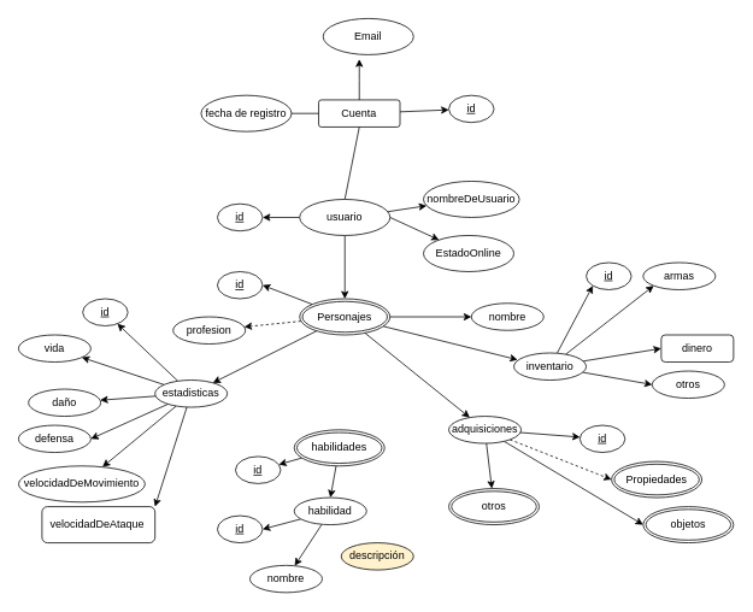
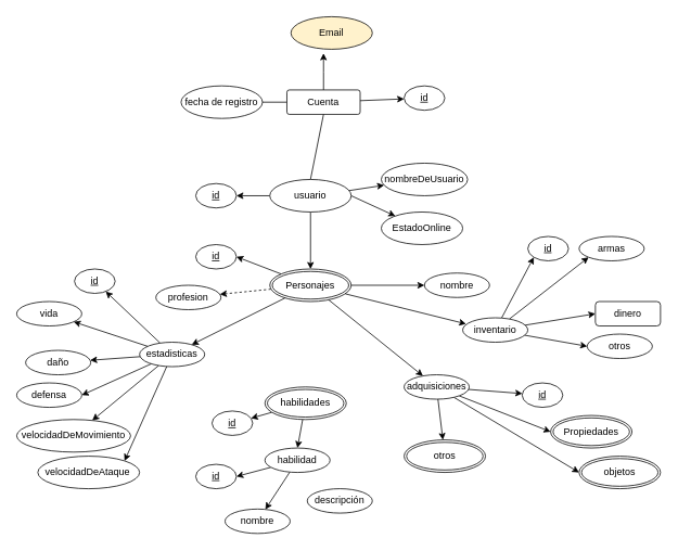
  <mxCell id="0" />
  <mxCell id="1" parent="0" />
  <mxCell id="2" value="fecha de registro" style="ellipse;whiteSpace=wrap;html=1;align=center;" parent="1" vertex="1"><mxGeometry x="222" y="105" width="100" height="40" as="geometry" /></mxCell>
  <mxCell id="3" style="rounded=0;orthogonalLoop=1;jettySize=auto;html=1;endArrow=none;endFill=0;" parent="1" source="6" target="2" edge="1"><mxGeometry relative="1" as="geometry" /></mxCell>
  <mxCell id="4" style="edgeStyle=orthogonalEdgeStyle;rounded=0;orthogonalLoop=1;jettySize=auto;html=1;" parent="1" source="6" edge="1"><mxGeometry relative="1" as="geometry"><mxPoint x="397" y="65" as="targetPoint" /></mxGeometry></mxCell>
  <mxCell id="5" style="edgeStyle=none;rounded=0;orthogonalLoop=1;jettySize=auto;html=1;" parent="1" source="6" target="14" edge="1"><mxGeometry relative="1" as="geometry" /></mxCell>
  <mxCell id="6" value="Cuenta" style="rounded=1;arcSize=10;whiteSpace=wrap;html=1;align=center;" parent="1" vertex="1"><mxGeometry x="352" y="110" width="90" height="30" as="geometry" /></mxCell>
  <mxCell id="7" style="rounded=0;orthogonalLoop=1;jettySize=auto;html=1;entryX=0.5;entryY=1;entryDx=0;entryDy=0;endArrow=none;endFill=0;exitX=0.5;exitY=0;exitDx=0;exitDy=0;" parent="1" source="13" target="6" edge="1"><mxGeometry relative="1" as="geometry"><mxPoint x="276.926" y="290.556" as="sourcePoint" /></mxGeometry></mxCell>
- <mxCell id="8" value="Email" style="ellipse;whiteSpace=wrap;html=1;align=center;" parent="1" vertex="1"><mxGeometry x="357" y="20" width="100" height="40" as="geometry" /></mxCell>
+ <mxCell id="8" value="Email" style="ellipse;whiteSpace=wrap;html=1;align=center;fillColor=#fff2cc;" parent="1" vertex="1"><mxGeometry x="357" y="20" width="100" height="40" as="geometry" /></mxCell>
  <mxCell id="9" style="edgeStyle=none;rounded=0;orthogonalLoop=1;jettySize=auto;html=1;exitX=0;exitY=0.5;exitDx=0;exitDy=0;" parent="1" source="13" target="15" edge="1"><mxGeometry relative="1" as="geometry" /></mxCell>
  <mxCell id="10" style="edgeStyle=none;rounded=0;orthogonalLoop=1;jettySize=auto;html=1;" parent="1" source="13" target="16" edge="1"><mxGeometry relative="1" as="geometry" /></mxCell>
  <mxCell id="11" style="edgeStyle=none;rounded=0;orthogonalLoop=1;jettySize=auto;html=1;exitX=0.5;exitY=1;exitDx=0;exitDy=0;" parent="1" source="13" target="22" edge="1"><mxGeometry relative="1" as="geometry" /></mxCell>
  <mxCell id="12" style="edgeStyle=none;rounded=0;orthogonalLoop=1;jettySize=auto;html=1;exitX=1;exitY=0.5;exitDx=0;exitDy=0;" parent="1" source="13" target="23" edge="1"><mxGeometry relative="1" as="geometry" /></mxCell>
  <mxCell id="13" value="usuario" style="ellipse;whiteSpace=wrap;html=1;align=center;" parent="1" vertex="1"><mxGeometry x="331" y="220" width="100" height="40" as="geometry" /></mxCell>
  <mxCell id="14" value="id" style="ellipse;whiteSpace=wrap;html=1;align=center;fontStyle=4;" parent="1" vertex="1"><mxGeometry x="496" y="105" width="50" height="30" as="geometry" /></mxCell>
  <mxCell id="15" value="id" style="ellipse;whiteSpace=wrap;html=1;align=center;fontStyle=4;" parent="1" vertex="1"><mxGeometry x="240" y="225" width="50" height="30" as="geometry" /></mxCell>
  <mxCell id="16" value="nombreDeUsuario" style="ellipse;whiteSpace=wrap;html=1;align=center;" parent="1" vertex="1"><mxGeometry x="468" y="200" width="106" height="40" as="geometry" /></mxCell>
  <mxCell id="17" style="edgeStyle=none;rounded=0;orthogonalLoop=1;jettySize=auto;html=1;entryX=1;entryY=0.5;entryDx=0;entryDy=0;" parent="1" source="22" target="24" edge="1"><mxGeometry relative="1" as="geometry" /></mxCell>
  <mxCell id="18" style="edgeStyle=none;rounded=0;orthogonalLoop=1;jettySize=auto;html=1;entryX=0;entryY=0.5;entryDx=0;entryDy=0;" parent="1" source="22" target="25" edge="1"><mxGeometry relative="1" as="geometry" /></mxCell>
  <mxCell id="19" style="edgeStyle=none;rounded=0;orthogonalLoop=1;jettySize=auto;html=1;dashed=1;" parent="1" source="22" target="26" edge="1"><mxGeometry relative="1" as="geometry" /></mxCell>
  <mxCell id="20" style="edgeStyle=none;rounded=0;orthogonalLoop=1;jettySize=auto;html=1;" parent="1" source="22" target="41" edge="1"><mxGeometry relative="1" as="geometry" /></mxCell>
  <mxCell id="21" style="edgeStyle=none;rounded=0;orthogonalLoop=1;jettySize=auto;html=1;" parent="1" source="22" target="58" edge="1"><mxGeometry relative="1" as="geometry" /></mxCell>
  <mxCell id="22" value="Personajes" style="ellipse;shape=doubleEllipse;margin=3;whiteSpace=wrap;html=1;align=center;" parent="1" vertex="1"><mxGeometry x="331" y="330" width="100" height="40" as="geometry" /></mxCell>
  <mxCell id="23" value="EstadoOnline" style="ellipse;whiteSpace=wrap;html=1;align=center;" parent="1" vertex="1"><mxGeometry x="468" y="260" width="100" height="40" as="geometry" /></mxCell>
  <mxCell id="24" value="id" style="ellipse;whiteSpace=wrap;html=1;align=center;fontStyle=4;" parent="1" vertex="1"><mxGeometry x="240" y="300" width="50" height="30" as="geometry" /></mxCell>
  <mxCell id="25" value="nombre" style="ellipse;whiteSpace=wrap;html=1;align=center;" parent="1" vertex="1"><mxGeometry x="521" y="335" width="80" height="30" as="geometry" /></mxCell>
  <mxCell id="26" value="profesion" style="ellipse;whiteSpace=wrap;html=1;align=center;" parent="1" vertex="1"><mxGeometry x="191" y="350" width="80" height="30" as="geometry" /></mxCell>
  <mxCell id="27" style="edgeStyle=none;rounded=0;orthogonalLoop=1;jettySize=auto;html=1;entryX=0;entryY=1;entryDx=0;entryDy=0;" parent="1" source="31" target="45" edge="1"><mxGeometry relative="1" as="geometry" /></mxCell>
  <mxCell id="28" style="edgeStyle=none;rounded=0;orthogonalLoop=1;jettySize=auto;html=1;entryX=0;entryY=1;entryDx=0;entryDy=0;" parent="1" source="31" target="51" edge="1"><mxGeometry relative="1" as="geometry" /></mxCell>
  <mxCell id="29" style="edgeStyle=none;rounded=0;orthogonalLoop=1;jettySize=auto;html=1;entryX=0;entryY=0.5;entryDx=0;entryDy=0;" parent="1" source="31" target="53" edge="1"><mxGeometry relative="1" as="geometry" /></mxCell>
  <mxCell id="30" style="edgeStyle=none;rounded=0;orthogonalLoop=1;jettySize=auto;html=1;entryX=0;entryY=0.5;entryDx=0;entryDy=0;" parent="1" source="31" target="52" edge="1"><mxGeometry relative="1" as="geometry" /></mxCell>
  <mxCell id="31" value="inventario" style="ellipse;whiteSpace=wrap;html=1;align=center;" parent="1" vertex="1"><mxGeometry x="568" y="390" width="80" height="30" as="geometry" /></mxCell>
  <mxCell id="32" style="edgeStyle=none;rounded=0;orthogonalLoop=1;jettySize=auto;html=1;" parent="1" source="34" target="43" edge="1"><mxGeometry relative="1" as="geometry" /></mxCell>
  <mxCell id="33" style="edgeStyle=none;rounded=0;orthogonalLoop=1;jettySize=auto;html=1;entryX=0.5;entryY=0;entryDx=0;entryDy=0;" parent="1" source="34" target="64" edge="1"><mxGeometry relative="1" as="geometry" /></mxCell>
  <mxCell id="34" value="habilidades" style="ellipse;shape=doubleEllipse;margin=3;whiteSpace=wrap;html=1;align=center;" parent="1" vertex="1"><mxGeometry x="325" y="475" width="100" height="40" as="geometry" /></mxCell>
  <mxCell id="35" style="edgeStyle=none;rounded=0;orthogonalLoop=1;jettySize=auto;html=1;" parent="1" source="41" target="46" edge="1"><mxGeometry relative="1" as="geometry" /></mxCell>
  <mxCell id="36" style="edgeStyle=none;rounded=0;orthogonalLoop=1;jettySize=auto;html=1;" parent="1" source="41" target="47" edge="1"><mxGeometry relative="1" as="geometry" /></mxCell>
  <mxCell id="37" style="edgeStyle=none;rounded=0;orthogonalLoop=1;jettySize=auto;html=1;" parent="1" source="41" target="50" edge="1"><mxGeometry relative="1" as="geometry" /></mxCell>
  <mxCell id="38" style="edgeStyle=none;rounded=0;orthogonalLoop=1;jettySize=auto;html=1;entryX=1;entryY=0.5;entryDx=0;entryDy=0;" parent="1" source="41" target="49" edge="1"><mxGeometry relative="1" as="geometry" /></mxCell>
  <mxCell id="39" style="edgeStyle=none;rounded=0;orthogonalLoop=1;jettySize=auto;html=1;" parent="1" source="41" target="68" edge="1"><mxGeometry relative="1" as="geometry" /></mxCell>
  <mxCell id="40" style="edgeStyle=none;rounded=0;orthogonalLoop=1;jettySize=auto;html=1;entryX=1;entryY=0;entryDx=0;entryDy=0;" parent="1" source="41" target="48" edge="1"><mxGeometry relative="1" as="geometry" /></mxCell>
  <mxCell id="41" value="estadisticas" style="ellipse;whiteSpace=wrap;html=1;align=center;" parent="1" vertex="1"><mxGeometry x="171" y="420" width="80" height="30" as="geometry" /></mxCell>
  <mxCell id="42" style="edgeStyle=none;rounded=0;orthogonalLoop=1;jettySize=auto;html=1;entryX=0.052;entryY=0.25;entryDx=0;entryDy=0;entryPerimeter=0;" parent="1" source="22" target="31" edge="1"><mxGeometry relative="1" as="geometry" /></mxCell>
  <mxCell id="43" value="id" style="ellipse;whiteSpace=wrap;html=1;align=center;fontStyle=4;" parent="1" vertex="1"><mxGeometry x="260" y="504.5" width="50" height="30" as="geometry" /></mxCell>
  <mxCell id="44" value="id" style="ellipse;whiteSpace=wrap;html=1;align=center;fontStyle=4;" parent="1" vertex="1"><mxGeometry x="641" y="470" width="50" height="30" as="geometry" /></mxCell>
  <mxCell id="45" value="id" style="ellipse;whiteSpace=wrap;html=1;align=center;fontStyle=4;" parent="1" vertex="1"><mxGeometry x="648" y="290" width="50" height="30" as="geometry" /></mxCell>
  <mxCell id="46" value="id" style="ellipse;whiteSpace=wrap;html=1;align=center;fontStyle=4;" parent="1" vertex="1"><mxGeometry x="91" y="330" width="50" height="30" as="geometry" /></mxCell>
  <mxCell id="47" value="vida" style="ellipse;whiteSpace=wrap;html=1;align=center;" parent="1" vertex="1"><mxGeometry x="20" y="370" width="80" height="30" as="geometry" /></mxCell>
- <mxCell id="48" value="velocidadDeAtaque&lt;span style=&quot;white-space: pre;&quot;&gt;&#09;&lt;/span&gt;" style="whiteSpace=wrap;html=1;align=center;rounded=1;" parent="1" vertex="1"><mxGeometry x="46" y="560" width="125" height="40" as="geometry" /></mxCell>
+ <mxCell id="48" value="velocidadDeAtaque&lt;span style=&quot;white-space: pre;&quot;&gt;&#09;&lt;/span&gt;" style="ellipse;whiteSpace=wrap;html=1;align=center;" parent="1" vertex="1"><mxGeometry x="46" y="560" width="125" height="40" as="geometry" /></mxCell>
  <mxCell id="49" value="defensa" style="ellipse;whiteSpace=wrap;html=1;align=center;" parent="1" vertex="1"><mxGeometry x="20" y="470" width="80" height="30" as="geometry" /></mxCell>
  <mxCell id="50" value="daño" style="ellipse;whiteSpace=wrap;html=1;align=center;" parent="1" vertex="1"><mxGeometry x="31" y="430" width="80" height="30" as="geometry" /></mxCell>
  <mxCell id="51" value="armas" style="ellipse;whiteSpace=wrap;html=1;align=center;" parent="1" vertex="1"><mxGeometry x="711" y="290" width="80" height="30" as="geometry" /></mxCell>
  <mxCell id="52" value="otros" style="ellipse;whiteSpace=wrap;html=1;align=center;" parent="1" vertex="1"><mxGeometry x="721" y="410" width="80" height="30" as="geometry" /></mxCell>
  <mxCell id="53" value="dinero" style="whiteSpace=wrap;html=1;align=center;rounded=1;" parent="1" vertex="1"><mxGeometry x="731" y="370" width="80" height="30" as="geometry" /></mxCell>
  <mxCell id="54" style="edgeStyle=none;rounded=0;orthogonalLoop=1;jettySize=auto;html=1;" parent="1" source="58" target="44" edge="1"><mxGeometry relative="1" as="geometry" /></mxCell>
- <mxCell id="55" style="edgeStyle=none;rounded=0;orthogonalLoop=1;jettySize=auto;html=1;entryX=0;entryY=0.5;entryDx=0;entryDy=0;dashed=1;" parent="1" source="58" target="59" edge="1"><mxGeometry relative="1" as="geometry" /></mxCell>
+ <mxCell id="55" style="edgeStyle=none;rounded=0;orthogonalLoop=1;jettySize=auto;html=1;entryX=0;entryY=0.5;entryDx=0;entryDy=0;" parent="1" source="58" target="59" edge="1"><mxGeometry relative="1" as="geometry" /></mxCell>
  <mxCell id="56" style="edgeStyle=none;rounded=0;orthogonalLoop=1;jettySize=auto;html=1;entryX=0;entryY=0.5;entryDx=0;entryDy=0;" parent="1" source="58" target="60" edge="1"><mxGeometry relative="1" as="geometry" /></mxCell>
  <mxCell id="57" style="edgeStyle=none;rounded=0;orthogonalLoop=1;jettySize=auto;html=1;" parent="1" source="58" target="61" edge="1"><mxGeometry relative="1" as="geometry" /></mxCell>
  <mxCell id="58" value="adquisiciones" style="ellipse;whiteSpace=wrap;html=1;align=center;" parent="1" vertex="1"><mxGeometry x="496" y="460" width="80" height="30" as="geometry" /></mxCell>
  <mxCell id="59" value="Propiedades" style="ellipse;shape=doubleEllipse;margin=3;whiteSpace=wrap;html=1;align=center;" parent="1" vertex="1"><mxGeometry x="676" y="510" width="100" height="40" as="geometry" /></mxCell>
  <mxCell id="60" value="objetos" style="ellipse;shape=doubleEllipse;margin=3;whiteSpace=wrap;html=1;align=center;" parent="1" vertex="1"><mxGeometry x="711" y="560" width="100" height="40" as="geometry" /></mxCell>
  <mxCell id="61" value="otros" style="ellipse;shape=doubleEllipse;margin=3;whiteSpace=wrap;html=1;align=center;" parent="1" vertex="1"><mxGeometry x="496" y="540" width="100" height="40" as="geometry" /></mxCell>
  <mxCell id="62" style="edgeStyle=none;rounded=0;orthogonalLoop=1;jettySize=auto;html=1;entryX=1;entryY=0.5;entryDx=0;entryDy=0;" parent="1" source="64" target="65" edge="1"><mxGeometry relative="1" as="geometry" /></mxCell>
  <mxCell id="63" style="edgeStyle=none;rounded=0;orthogonalLoop=1;jettySize=auto;html=1;" parent="1" source="64" target="66" edge="1"><mxGeometry relative="1" as="geometry" /></mxCell>
  <mxCell id="64" value="habilidad" style="ellipse;whiteSpace=wrap;html=1;align=center;" parent="1" vertex="1"><mxGeometry x="325" y="550" width="80" height="30" as="geometry" /></mxCell>
  <mxCell id="65" value="id" style="ellipse;whiteSpace=wrap;html=1;align=center;fontStyle=4;" parent="1" vertex="1"><mxGeometry x="240" y="570" width="50" height="30" as="geometry" /></mxCell>
  <mxCell id="66" value="nombre" style="ellipse;whiteSpace=wrap;html=1;align=center;" parent="1" vertex="1"><mxGeometry x="276" y="625" width="80" height="30" as="geometry" /></mxCell>
- <mxCell id="67" value="descripción" style="ellipse;whiteSpace=wrap;html=1;align=center;fillColor=#fff2cc;" parent="1" vertex="1"><mxGeometry x="377" y="600" width="80" height="30" as="geometry" /></mxCell>
+ <mxCell id="67" value="descripción" style="ellipse;whiteSpace=wrap;html=1;align=center;" parent="1" vertex="1"><mxGeometry x="377" y="600" width="80" height="30" as="geometry" /></mxCell>
  <mxCell id="68" value="velocidadDeMovimiento" style="ellipse;whiteSpace=wrap;html=1;align=center;" parent="1" vertex="1"><mxGeometry x="20" y="515" width="140" height="40" as="geometry" /></mxCell>
